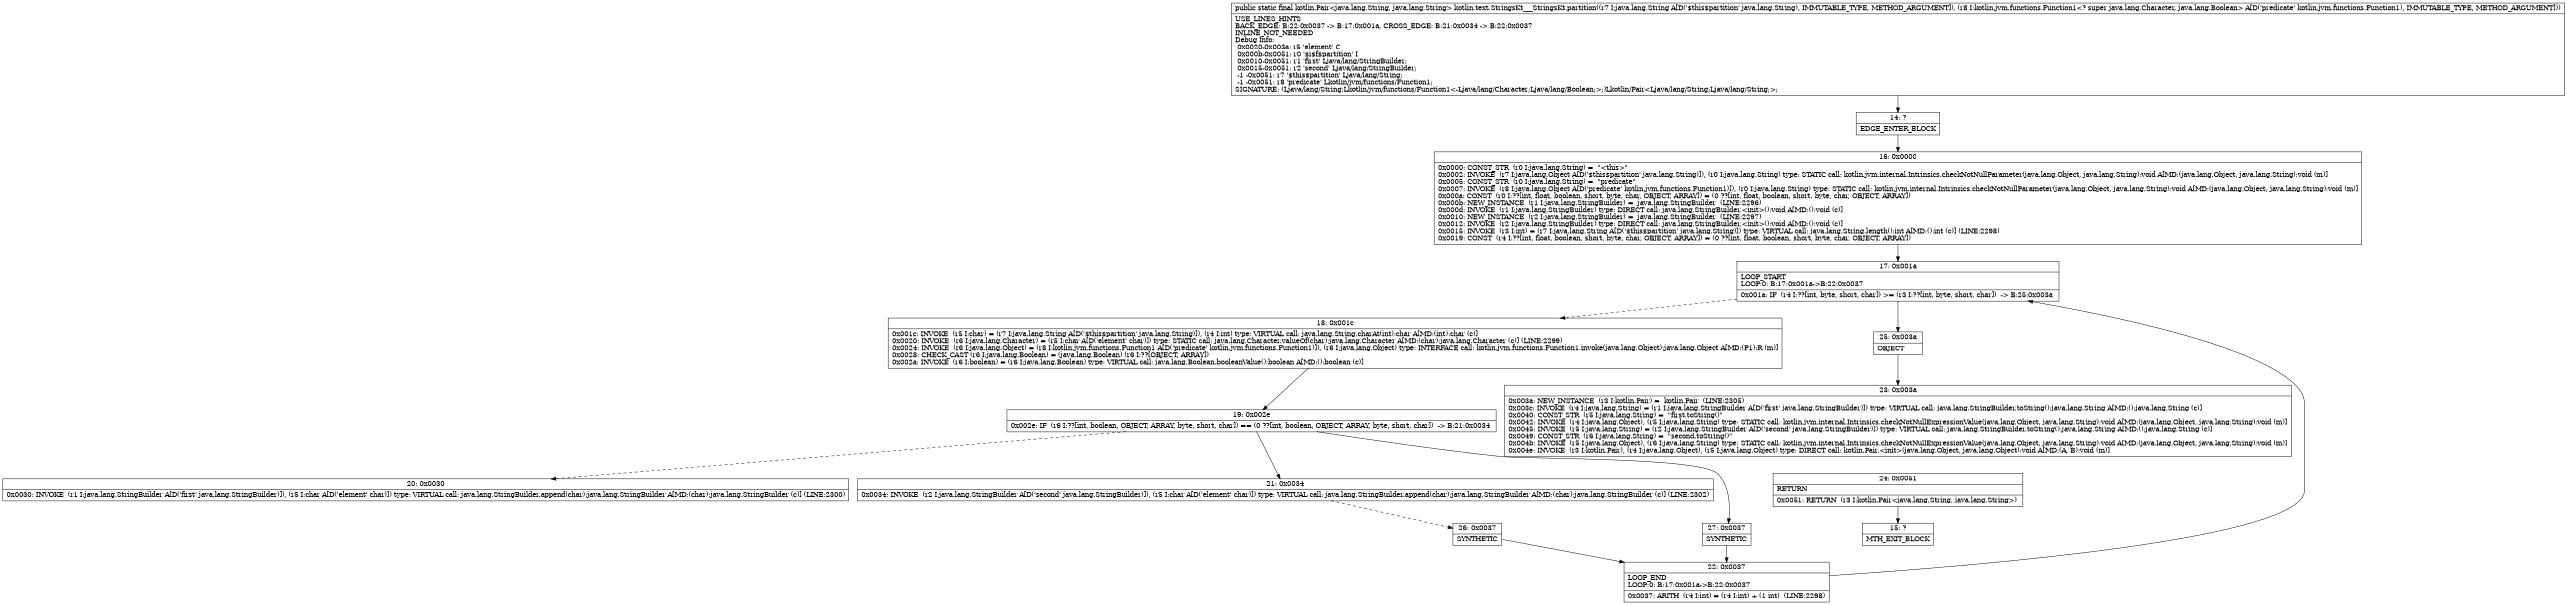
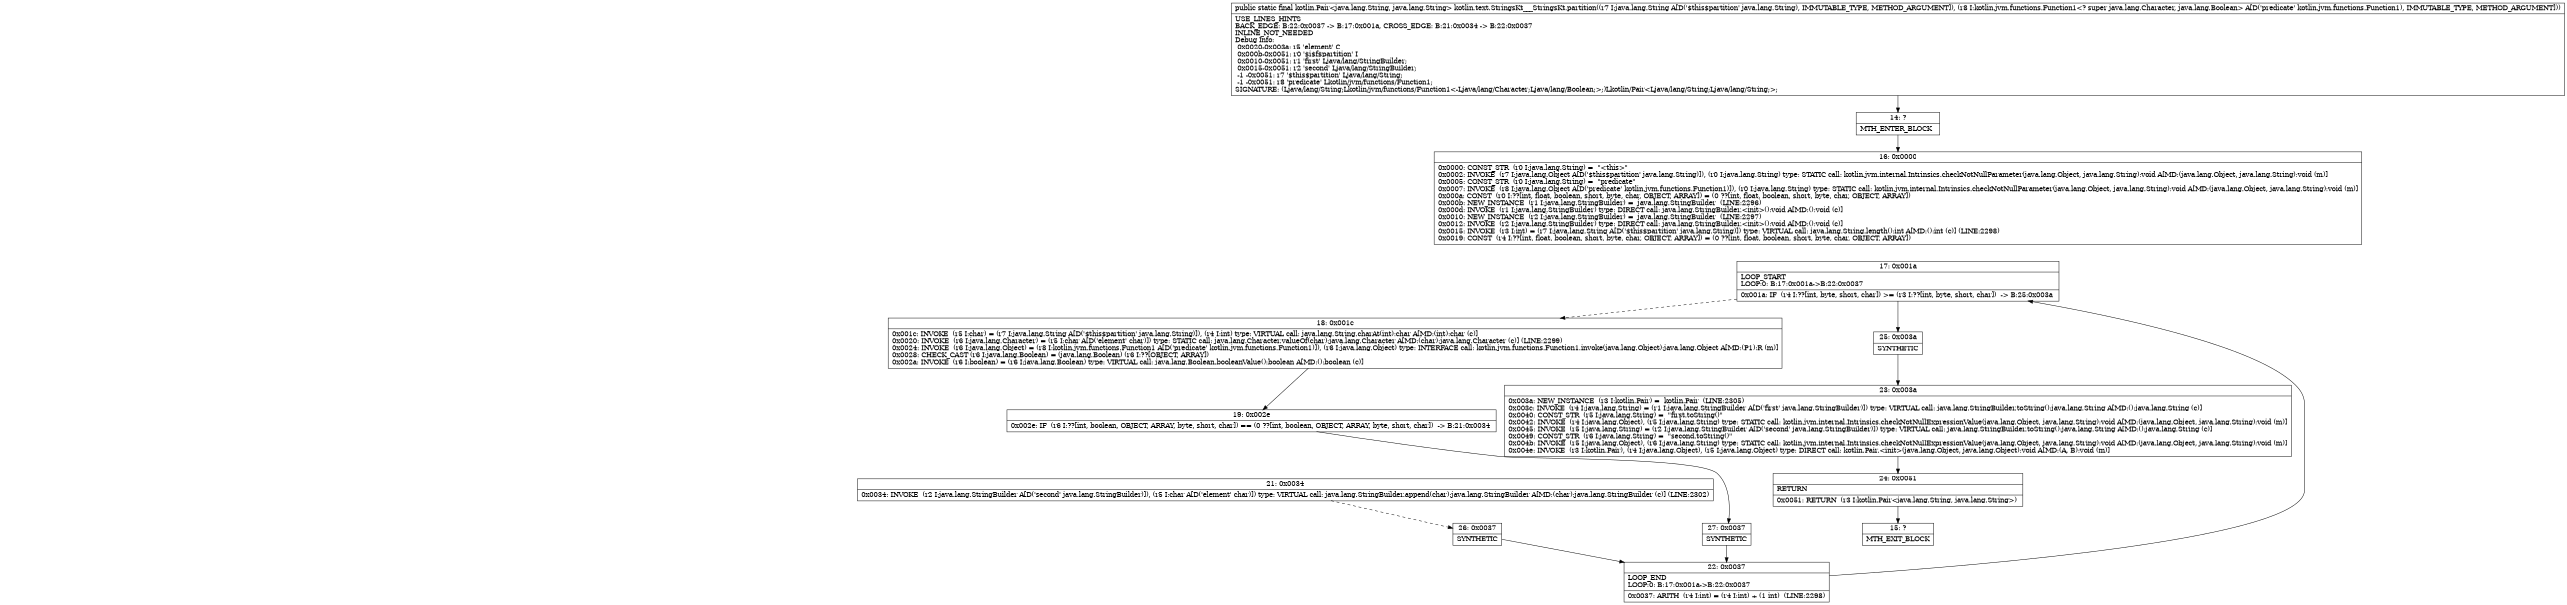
  digraph {
    node [shape=record]
-   n1 [label="{14\:\ ?|EDGE_ENTER_BLOCK\l}"]
+   n1 [label="{14\:\ ?|MTH_ENTER_BLOCK\l}"]
    n2 [label="{16\:\ 0x0000|0x0000: CONST_STR  (r0 I:java.lang.String) =  \"\<this\>\" \l0x0002: INVOKE  (r7 I:java.lang.Object A[D('$this$partition' java.lang.String)]), (r0 I:java.lang.String) type: STATIC call: kotlin.jvm.internal.Intrinsics.checkNotNullParameter(java.lang.Object, java.lang.String):void A[MD:(java.lang.Object, java.lang.String):void (m)]\l0x0005: CONST_STR  (r0 I:java.lang.String) =  \"predicate\" \l0x0007: INVOKE  (r8 I:java.lang.Object A[D('predicate' kotlin.jvm.functions.Function1)]), (r0 I:java.lang.String) type: STATIC call: kotlin.jvm.internal.Intrinsics.checkNotNullParameter(java.lang.Object, java.lang.String):void A[MD:(java.lang.Object, java.lang.String):void (m)]\l0x000a: CONST  (r0 I:??[int, float, boolean, short, byte, char, OBJECT, ARRAY]) = (0 ??[int, float, boolean, short, byte, char, OBJECT, ARRAY]) \l0x000b: NEW_INSTANCE  (r1 I:java.lang.StringBuilder) =  java.lang.StringBuilder  (LINE:2296)\l0x000d: INVOKE  (r1 I:java.lang.StringBuilder) type: DIRECT call: java.lang.StringBuilder.\<init\>():void A[MD:():void (c)]\l0x0010: NEW_INSTANCE  (r2 I:java.lang.StringBuilder) =  java.lang.StringBuilder  (LINE:2297)\l0x0012: INVOKE  (r2 I:java.lang.StringBuilder) type: DIRECT call: java.lang.StringBuilder.\<init\>():void A[MD:():void (c)]\l0x0015: INVOKE  (r3 I:int) = (r7 I:java.lang.String A[D('$this$partition' java.lang.String)]) type: VIRTUAL call: java.lang.String.length():int A[MD:():int (c)] (LINE:2298)\l0x0019: CONST  (r4 I:??[int, float, boolean, short, byte, char, OBJECT, ARRAY]) = (0 ??[int, float, boolean, short, byte, char, OBJECT, ARRAY]) \l}"]
    n3 [label="{17\:\ 0x001a|LOOP_START\lLOOP:0: B:17:0x001a\-\>B:22:0x0037\l|0x001a: IF  (r4 I:??[int, byte, short, char]) \>= (r3 I:??[int, byte, short, char])  \-\> B:25:0x003a \l}"]
    n4 [label="{18\:\ 0x001c|0x001c: INVOKE  (r5 I:char) = (r7 I:java.lang.String A[D('$this$partition' java.lang.String)]), (r4 I:int) type: VIRTUAL call: java.lang.String.charAt(int):char A[MD:(int):char (c)]\l0x0020: INVOKE  (r6 I:java.lang.Character) = (r5 I:char A[D('element' char)]) type: STATIC call: java.lang.Character.valueOf(char):java.lang.Character A[MD:(char):java.lang.Character (c)] (LINE:2299)\l0x0024: INVOKE  (r6 I:java.lang.Object) = (r8 I:kotlin.jvm.functions.Function1 A[D('predicate' kotlin.jvm.functions.Function1)]), (r6 I:java.lang.Object) type: INTERFACE call: kotlin.jvm.functions.Function1.invoke(java.lang.Object):java.lang.Object A[MD:(P1):R (m)]\l0x0028: CHECK_CAST (r6 I:java.lang.Boolean) = (java.lang.Boolean) (r6 I:??[OBJECT, ARRAY]) \l0x002a: INVOKE  (r6 I:boolean) = (r6 I:java.lang.Boolean) type: VIRTUAL call: java.lang.Boolean.booleanValue():boolean A[MD:():boolean (c)]\l}"]
-   n5 [label="{25\:\ 0x003a|OBJECT\l}"]
+   n5 [label="{25\:\ 0x003a|SYNTHETIC\l}"]
    n6 [label="{19\:\ 0x002e|0x002e: IF  (r6 I:??[int, boolean, OBJECT, ARRAY, byte, short, char]) == (0 ??[int, boolean, OBJECT, ARRAY, byte, short, char])  \-\> B:21:0x0034 \l}"]
    n7 [label="{23\:\ 0x003a|0x003a: NEW_INSTANCE  (r3 I:kotlin.Pair) =  kotlin.Pair  (LINE:2305)\l0x003c: INVOKE  (r4 I:java.lang.String) = (r1 I:java.lang.StringBuilder A[D('first' java.lang.StringBuilder)]) type: VIRTUAL call: java.lang.StringBuilder.toString():java.lang.String A[MD:():java.lang.String (c)]\l0x0040: CONST_STR  (r5 I:java.lang.String) =  \"first.toString()\" \l0x0042: INVOKE  (r4 I:java.lang.Object), (r5 I:java.lang.String) type: STATIC call: kotlin.jvm.internal.Intrinsics.checkNotNullExpressionValue(java.lang.Object, java.lang.String):void A[MD:(java.lang.Object, java.lang.String):void (m)]\l0x0045: INVOKE  (r5 I:java.lang.String) = (r2 I:java.lang.StringBuilder A[D('second' java.lang.StringBuilder)]) type: VIRTUAL call: java.lang.StringBuilder.toString():java.lang.String A[MD:():java.lang.String (c)]\l0x0049: CONST_STR  (r6 I:java.lang.String) =  \"second.toString()\" \l0x004b: INVOKE  (r5 I:java.lang.Object), (r6 I:java.lang.String) type: STATIC call: kotlin.jvm.internal.Intrinsics.checkNotNullExpressionValue(java.lang.Object, java.lang.String):void A[MD:(java.lang.Object, java.lang.String):void (m)]\l0x004e: INVOKE  (r3 I:kotlin.Pair), (r4 I:java.lang.Object), (r5 I:java.lang.Object) type: DIRECT call: kotlin.Pair.\<init\>(java.lang.Object, java.lang.Object):void A[MD:(A, B):void (m)]\l}"]
-   n8 [label="{20\:\ 0x0030|0x0030: INVOKE  (r1 I:java.lang.StringBuilder A[D('first' java.lang.StringBuilder)]), (r5 I:char A[D('element' char)]) type: VIRTUAL call: java.lang.StringBuilder.append(char):java.lang.StringBuilder A[MD:(char):java.lang.StringBuilder (c)] (LINE:2300)\l}"]
    n9 [label="{21\:\ 0x0034|0x0034: INVOKE  (r2 I:java.lang.StringBuilder A[D('second' java.lang.StringBuilder)]), (r5 I:char A[D('element' char)]) type: VIRTUAL call: java.lang.StringBuilder.append(char):java.lang.StringBuilder A[MD:(char):java.lang.StringBuilder (c)] (LINE:2302)\l}"]
    n10 [label="{27\:\ 0x0037|SYNTHETIC\l}"]
    n11 [label="{26\:\ 0x0037|SYNTHETIC\l}"]
    n12 [label="{22\:\ 0x0037|LOOP_END\lLOOP:0: B:17:0x001a\-\>B:22:0x0037\l|0x0037: ARITH  (r4 I:int) = (r4 I:int) + (1 int)  (LINE:2298)\l}"]
    n13 [label="{24\:\ 0x0051|RETURN\l|0x0051: RETURN  (r3 I:kotlin.Pair\<java.lang.String, java.lang.String\>) \l}"]
    n14 [label="{15\:\ ?|MTH_EXIT_BLOCK\l}"]
    n15 [label="{public static final kotlin.Pair\<java.lang.String, java.lang.String\> kotlin.text.StringsKt___StringsKt.partition((r7 I:java.lang.String A[D('$this$partition' java.lang.String), IMMUTABLE_TYPE, METHOD_ARGUMENT]), (r8 I:kotlin.jvm.functions.Function1\<? super java.lang.Character, java.lang.Boolean\> A[D('predicate' kotlin.jvm.functions.Function1), IMMUTABLE_TYPE, METHOD_ARGUMENT]))  | USE_LINES_HINTS\lBACK_EDGE: B:22:0x0037 \-\> B:17:0x001a, CROSS_EDGE: B:21:0x0034 \-\> B:22:0x0037\lINLINE_NOT_NEEDED\lDebug Info:\l  0x0020\-0x003a: r5 'element' C\l  0x000b\-0x0051: r0 '$i$f$partition' I\l  0x0010\-0x0051: r1 'first' Ljava\/lang\/StringBuilder;\l  0x0015\-0x0051: r2 'second' Ljava\/lang\/StringBuilder;\l  \-1 \-0x0051: r7 '$this$partition' Ljava\/lang\/String;\l  \-1 \-0x0051: r8 'predicate' Lkotlin\/jvm\/functions\/Function1;\lSIGNATURE: (Ljava\/lang\/String;Lkotlin\/jvm\/functions\/Function1\<\-Ljava\/lang\/Character;Ljava\/lang\/Boolean;\>;)Lkotlin\/Pair\<Ljava\/lang\/String;Ljava\/lang\/String;\>;\l}"]
    n1 -> n2
-   n2 -> n3
    n3 -> n4 [style=dashed]
    n3 -> n5
    n4 -> n6
    n5 -> n7
-   n6 -> n8 [style=dashed]
-   n6 -> n9
    n6 -> n10
+   n7 -> n13
    n9 -> n11 [style=dashed]
    n10 -> n12
    n11 -> n12
    n12 -> n3
    n13 -> n14
    n15 -> n1
  }
